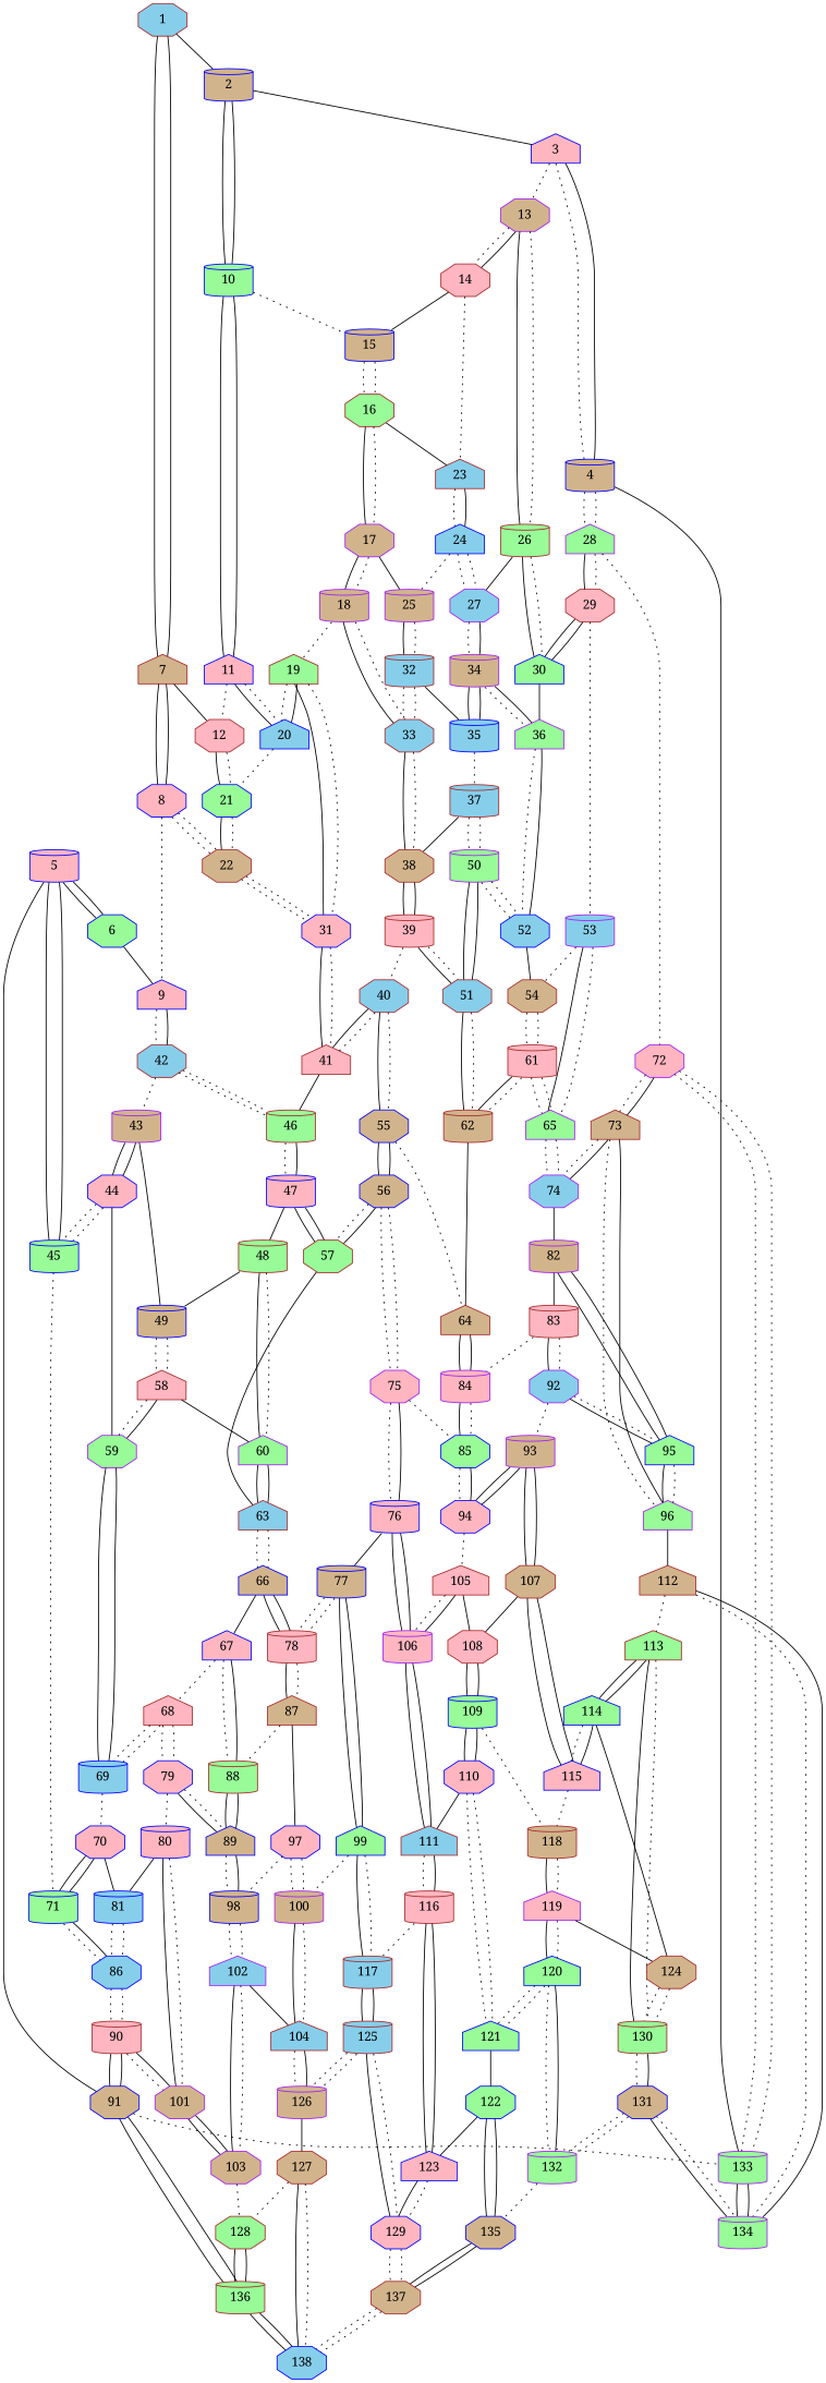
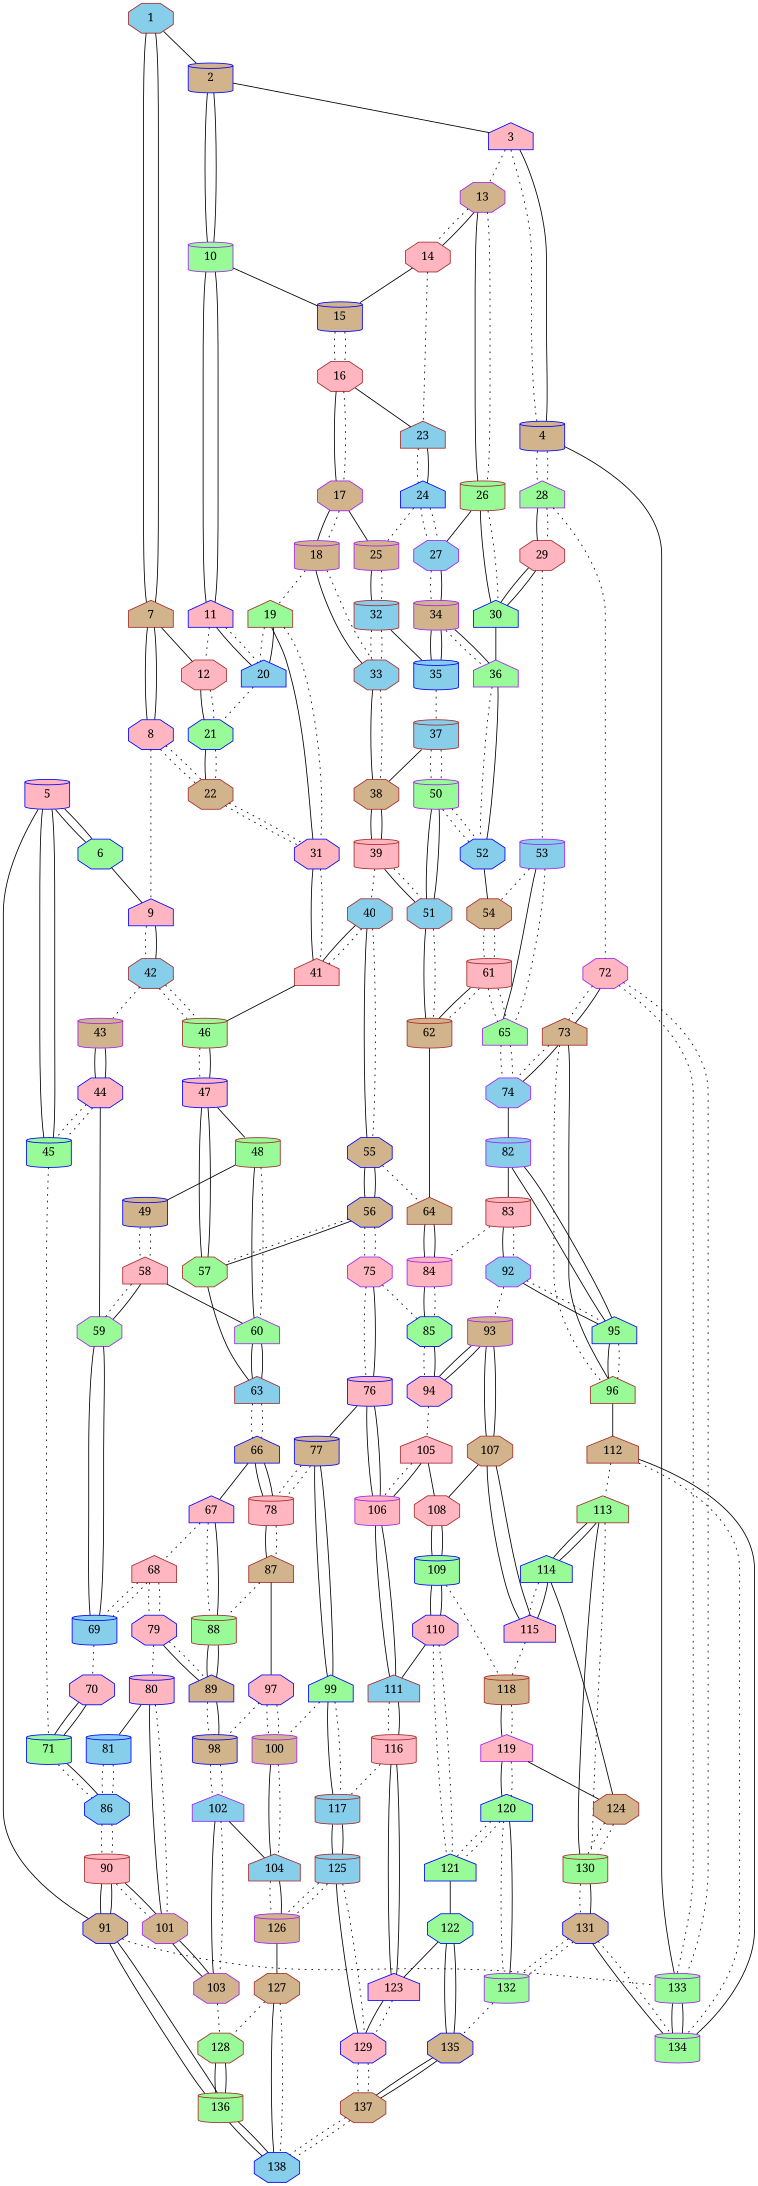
  graph {
    fontname="Noto Serif"
    node [color=blue fillcolor=tan fontname="Noto Serif" shape=octagon style=filled]
    edge [fontname="Noto Serif" style=solid]
    1 [color=brown fillcolor=skyblue]
    2 [shape=cylinder]
    7 [color=brown shape=house]
    3 [fillcolor=lightpink shape=house]
-   10 [fillcolor=palegreen shape=cylinder]
+   10 [color=purple fillcolor=palegreen shape=cylinder]
    8 [fillcolor=lightpink]
    12 [color=brown fillcolor=lightpink]
    4 [shape=cylinder]
    13 [color=purple]
    11 [fillcolor=lightpink shape=house]
    15 [shape=cylinder]
    28 [color=purple fillcolor=palegreen shape=house]
    133 [color=purple fillcolor=palegreen shape=cylinder]
    14 [color=brown fillcolor=lightpink]
    26 [color=brown fillcolor=palegreen shape=cylinder]
    5 [fillcolor=lightpink shape=cylinder]
    6 [fillcolor=palegreen]
    45 [fillcolor=palegreen shape=cylinder]
    91
    29 [color=brown fillcolor=lightpink]
    72 [color=purple fillcolor=lightpink]
    134 [color=purple fillcolor=palegreen shape=cylinder]
    9 [fillcolor=lightpink shape=house]
    71 [fillcolor=palegreen shape=cylinder]
    136 [color=brown fillcolor=palegreen shape=cylinder]
    42 [color=brown fillcolor=skyblue]
    22 [color=brown]
    21 [fillcolor=palegreen]
    31 [fillcolor=lightpink]
    46 [color=brown fillcolor=palegreen shape=cylinder]
    43 [color=purple shape=cylinder]
    20 [fillcolor=skyblue shape=house]
-   16 [color=brown fillcolor=palegreen]
+   16 [color=brown fillcolor=lightpink]
    23 [color=brown fillcolor=skyblue shape=house]
    27 [color=purple fillcolor=skyblue]
    30 [fillcolor=palegreen shape=house]
    24 [fillcolor=skyblue shape=house]
    17 [color=purple]
    18 [color=purple shape=cylinder]
    25 [color=purple shape=cylinder]
    19 [color=brown fillcolor=palegreen shape=house]
    33 [color=brown fillcolor=skyblue]
    32 [color=brown fillcolor=skyblue shape=cylinder]
    38 [color=brown]
    41 [color=brown fillcolor=lightpink shape=house]
    34 [color=purple shape=cylinder]
    35 [fillcolor=skyblue shape=cylinder]
    36 [color=purple fillcolor=palegreen shape=house]
    53 [color=purple fillcolor=skyblue shape=cylinder]
    73 [color=brown shape=house]
    54 [color=brown]
    65 [color=purple fillcolor=palegreen shape=house]
    52 [fillcolor=skyblue]
    37 [color=brown fillcolor=skyblue shape=cylinder]
    39 [color=brown fillcolor=lightpink shape=cylinder]
    50 [color=purple fillcolor=palegreen shape=cylinder]
    51 [color=brown fillcolor=skyblue]
    40 [color=brown fillcolor=skyblue]
    55
    62 [color=brown shape=cylinder]
    56
    64 [color=brown shape=house]
    47 [fillcolor=lightpink shape=cylinder]
    44 [fillcolor=lightpink]
    49 [shape=cylinder]
    59 [color=purple fillcolor=palegreen]
    58 [color=brown fillcolor=lightpink shape=house]
    69 [fillcolor=skyblue shape=cylinder]
    86 [fillcolor=skyblue]
    48 [color=brown fillcolor=palegreen shape=cylinder]
    57 [color=brown fillcolor=palegreen]
    60 [color=purple fillcolor=palegreen shape=house]
    63 [color=brown fillcolor=skyblue shape=house]
    61 [color=brown fillcolor=lightpink shape=cylinder]
    74 [color=purple fillcolor=skyblue]
    75 [color=purple fillcolor=lightpink]
    84 [color=purple fillcolor=lightpink shape=cylinder]
    76 [fillcolor=lightpink shape=cylinder]
    85 [fillcolor=palegreen]
    66 [shape=house]
    70 [fillcolor=lightpink]
    67 [fillcolor=lightpink shape=house]
    78 [color=brown fillcolor=lightpink shape=cylinder]
-   82 [color=purple shape=cylinder]
+   82 [color=purple fillcolor=skyblue shape=cylinder]
    68 [color=brown fillcolor=lightpink shape=house]
    88 [color=brown fillcolor=palegreen shape=cylinder]
    87 [color=brown shape=house]
    79 [fillcolor=lightpink]
    89 [shape=house]
    80 [fillcolor=lightpink shape=cylinder]
    81 [fillcolor=skyblue shape=cylinder]
    90 [color=brown fillcolor=lightpink shape=cylinder]
-   96 [color=purple fillcolor=palegreen shape=house]
+   96 [color=brown fillcolor=palegreen shape=house]
    112 [color=brown shape=house]
    83 [color=brown fillcolor=lightpink shape=cylinder]
    95 [fillcolor=palegreen shape=house]
    77 [shape=cylinder]
    106 [color=purple fillcolor=lightpink shape=cylinder]
    94 [fillcolor=lightpink]
    99 [fillcolor=palegreen shape=house]
    111 [color=brown fillcolor=skyblue shape=house]
    100 [color=purple shape=cylinder]
    117 [color=brown fillcolor=skyblue shape=cylinder]
    97 [fillcolor=lightpink]
    101 [color=purple]
    98 [shape=cylinder]
    103 [color=purple]
    92 [color=purple fillcolor=skyblue]
    93 [color=purple shape=cylinder]
    105 [color=brown fillcolor=lightpink shape=house]
    102 [color=purple fillcolor=skyblue shape=house]
    138 [fillcolor=skyblue]
    107 [color=brown]
    108 [color=brown fillcolor=lightpink]
    115 [fillcolor=lightpink shape=house]
    113 [color=brown fillcolor=palegreen shape=house]
    104 [color=brown fillcolor=skyblue shape=house]
    125 [color=brown fillcolor=skyblue shape=cylinder]
    126 [color=purple shape=cylinder]
    128 [color=brown fillcolor=palegreen]
    127 [color=brown]
    109 [fillcolor=palegreen shape=cylinder]
    116 [color=brown fillcolor=lightpink shape=cylinder]
    118 [color=brown shape=cylinder]
    110 [fillcolor=lightpink]
    121 [fillcolor=palegreen shape=house]
    119 [color=purple fillcolor=lightpink shape=house]
    122 [fillcolor=palegreen]
    123 [fillcolor=lightpink shape=house]
    114 [fillcolor=palegreen shape=house]
    130 [color=brown fillcolor=palegreen shape=cylinder]
    124 [color=brown]
    131
    129 [fillcolor=lightpink]
    120 [fillcolor=palegreen shape=house]
    132 [color=purple fillcolor=palegreen shape=cylinder]
    135
    137 [color=brown]
    1 -- 2
    1 -- 7
    1 -- 7
    2 -- 3
    2 -- 10
    2 -- 10
    7 -- 8
    7 -- 8
    7 -- 12
    3 -- 4 [style=dotted]
    3 -- 4
    3 -- 13 [style=dotted]
    10 -- 11
    10 -- 11
-   10 -- 15 [style=dotted]
+   10 -- 15
    8 -- 9 [style=dotted]
    8 -- 22 [style=dotted]
    8 -- 22 [style=dotted]
    12 -- 21
    12 -- 21 [style=dotted]
    4 -- 28 [style=dotted]
    4 -- 28 [style=dotted]
    4 -- 133
    13 -- 14 [style=dotted]
    13 -- 14
    13 -- 26
    13 -- 26 [style=dotted]
    11 -- 12 [style=dotted]
    11 -- 20
    11 -- 20 [style=dotted]
    15 -- 16 [style=dotted]
    15 -- 16 [style=dotted]
    28 -- 29
    28 -- 29 [style=dotted]
    28 -- 72 [style=dotted]
    133 -- 134
    133 -- 134
    14 -- 15
    14 -- 23 [style=dotted]
    26 -- 27
    26 -- 30
    26 -- 30 [style=dotted]
    5 -- 6
    5 -- 6
    5 -- 45
    5 -- 45
    5 -- 91
    6 -- 9
    45 -- 71 [style=dotted]
    91 -- 133 [style=dotted]
    91 -- 136
    91 -- 136
    29 -- 30
    29 -- 30
    29 -- 53 [style=dotted]
    72 -- 133 [style=dotted]
    72 -- 133 [style=dotted]
    72 -- 73 [style=dotted]
    72 -- 73
    9 -- 42 [style=dotted]
    9 -- 42
    71 -- 86 [style=dotted]
    71 -- 86
    136 -- 138
    136 -- 138
    42 -- 46 [style=dotted]
    42 -- 46 [style=dotted]
    42 -- 43 [style=dotted]
    22 -- 31 [style=dotted]
    22 -- 31 [style=dotted]
    21 -- 22
    21 -- 22 [style=dotted]
    31 -- 41
    31 -- 41 [style=dotted]
    46 -- 47 [style=dotted]
    46 -- 47
    43 -- 44
    43 -- 44
-   43 -- 49
    20 -- 21 [style=dotted]
    16 -- 23
    16 -- 17
    16 -- 17 [style=dotted]
    23 -- 24 [style=dotted]
    23 -- 24
    27 -- 34 [style=dotted]
    27 -- 34
    30 -- 36
    24 -- 27 [style=dotted]
    24 -- 27 [style=dotted]
    24 -- 25 [style=dotted]
    17 -- 18
    17 -- 18 [style=dotted]
    17 -- 25
    18 -- 19 [style=dotted]
    18 -- 33
    18 -- 33 [style=dotted]
    25 -- 32
    25 -- 32 [style=dotted]
    19 -- 31
    19 -- 31 [style=dotted]
    19 -- 20 [style=dotted]
    19 -- 20
    33 -- 38
    33 -- 38 [style=dotted]
    32 -- 33 [style=dotted]
    32 -- 33 [style=dotted]
    32 -- 35
    38 -- 39
    38 -- 39
    41 -- 46
    34 -- 35
    34 -- 35
    34 -- 36 [style=dotted]
    34 -- 36
    35 -- 37 [style=dotted]
    36 -- 52 [style=dotted]
    36 -- 52
    53 -- 54 [style=dotted]
    53 -- 65
    53 -- 65 [style=dotted]
    73 -- 74 [style=dotted]
    73 -- 74
    73 -- 96 [style=dotted]
    73 -- 96
    54 -- 61 [style=dotted]
    54 -- 61 [style=dotted]
    65 -- 74 [style=dotted]
    65 -- 74 [style=dotted]
    52 -- 54
    37 -- 38
    37 -- 50 [style=dotted]
    37 -- 50 [style=dotted]
    39 -- 51
    39 -- 51 [style=dotted]
    39 -- 40 [style=dotted]
    50 -- 52 [style=dotted]
    50 -- 52 [style=dotted]
    50 -- 51
    50 -- 51
    51 -- 62
    51 -- 62 [style=dotted]
    40 -- 41
    40 -- 41 [style=dotted]
    40 -- 55
    40 -- 55 [style=dotted]
    55 -- 56
    55 -- 56
    55 -- 64 [style=dotted]
    62 -- 64
    56 -- 57 [style=dotted]
    56 -- 57
    56 -- 75 [style=dotted]
    56 -- 75 [style=dotted]
    64 -- 84
    64 -- 84
    47 -- 48
    47 -- 57
    47 -- 57
    44 -- 45 [style=dotted]
    44 -- 45 [style=dotted]
    44 -- 59
    49 -- 58 [style=dotted]
    49 -- 58 [style=dotted]
    59 -- 69
    59 -- 69
    58 -- 59 [style=dotted]
    58 -- 59
    58 -- 60
    69 -- 70 [style=dotted]
    86 -- 90 [style=dotted]
    86 -- 90 [style=dotted]
    48 -- 49
    48 -- 60
    48 -- 60 [style=dotted]
    57 -- 63
    60 -- 63
    60 -- 63
    63 -- 66 [style=dotted]
    63 -- 66 [style=dotted]
    61 -- 65 [style=dotted]
    61 -- 65 [style=dotted]
    61 -- 62
    61 -- 62 [style=dotted]
    74 -- 82
    75 -- 76 [style=dotted]
    75 -- 76
    75 -- 85 [style=dotted]
    84 -- 85
    84 -- 85 [style=dotted]
    76 -- 77
    76 -- 106
    76 -- 106
    85 -- 94 [style=dotted]
    85 -- 94
    66 -- 67
    66 -- 78
    66 -- 78
    70 -- 71
    70 -- 71
-   70 -- 81
    67 -- 68 [style=dotted]
    67 -- 88 [style=dotted]
    67 -- 88
    78 -- 87
    78 -- 87 [style=dotted]
    82 -- 83
    82 -- 95
    82 -- 95
    68 -- 69 [style=dotted]
    68 -- 69 [style=dotted]
    68 -- 79 [style=dotted]
    68 -- 79 [style=dotted]
    88 -- 89
    88 -- 89
    87 -- 88 [style=dotted]
    87 -- 97
    79 -- 89
    79 -- 89 [style=dotted]
    79 -- 80 [style=dotted]
    89 -- 98 [style=dotted]
    89 -- 98
    80 -- 81
    80 -- 101
    80 -- 101 [style=dotted]
    81 -- 86 [style=dotted]
    81 -- 86 [style=dotted]
    90 -- 91
    90 -- 91
    90 -- 101 [style=dotted]
    90 -- 101
    96 -- 112
    112 -- 134 [style=dotted]
    112 -- 134
    112 -- 113 [style=dotted]
    83 -- 84 [style=dotted]
    83 -- 92
    83 -- 92 [style=dotted]
    95 -- 96
    95 -- 96 [style=dotted]
    77 -- 78 [style=dotted]
    77 -- 78 [style=dotted]
    77 -- 99
    77 -- 99
    106 -- 111
    106 -- 111
    94 -- 105 [style=dotted]
    99 -- 100 [style=dotted]
    99 -- 117
    99 -- 117 [style=dotted]
    111 -- 116 [style=dotted]
    111 -- 116
    100 -- 104
    100 -- 104 [style=dotted]
    117 -- 125
    117 -- 125
    97 -- 100 [style=dotted]
    97 -- 100 [style=dotted]
    97 -- 98 [style=dotted]
    101 -- 103
    101 -- 103
    98 -- 102 [style=dotted]
    98 -- 102 [style=dotted]
    103 -- 128 [style=dotted]
    92 -- 95
    92 -- 95 [style=dotted]
    92 -- 93 [style=dotted]
    93 -- 94
    93 -- 94
    93 -- 107
    93 -- 107
    105 -- 106 [style=dotted]
    105 -- 106
    105 -- 108
    102 -- 103
    102 -- 103 [style=dotted]
    102 -- 104
    107 -- 108
    107 -- 115
    107 -- 115
    108 -- 109
    108 -- 109
    115 -- 118 [style=dotted]
    113 -- 114
    113 -- 114
    113 -- 130
    113 -- 130 [style=dotted]
    104 -- 126 [style=dotted]
    104 -- 126
    125 -- 126 [style=dotted]
    125 -- 126 [style=dotted]
    125 -- 129
    125 -- 129 [style=dotted]
    126 -- 127
    128 -- 136
    128 -- 136
    127 -- 138
    127 -- 138 [style=dotted]
    127 -- 128 [style=dotted]
    109 -- 118 [style=dotted]
    109 -- 110
    109 -- 110
    116 -- 117 [style=dotted]
    116 -- 123
    116 -- 123
    118 -- 119
    118 -- 119 [style=dotted]
    110 -- 111
    110 -- 121 [style=dotted]
    110 -- 121 [style=dotted]
    121 -- 122
    119 -- 124
    119 -- 120
    119 -- 120 [style=dotted]
    122 -- 123
    122 -- 135
    122 -- 135
    123 -- 129
    123 -- 129 [style=dotted]
    114 -- 115 [style=dotted]
    114 -- 115
    114 -- 124
    130 -- 131 [style=dotted]
    130 -- 131
    124 -- 130 [style=dotted]
    124 -- 130 [style=dotted]
    131 -- 134
    131 -- 134 [style=dotted]
    131 -- 132 [style=dotted]
    131 -- 132 [style=dotted]
    129 -- 137 [style=dotted]
    129 -- 137 [style=dotted]
    120 -- 121 [style=dotted]
    120 -- 121 [style=dotted]
    120 -- 132 [style=dotted]
    120 -- 132
    132 -- 135 [style=dotted]
    135 -- 137
    135 -- 137
    137 -- 138 [style=dotted]
    137 -- 138 [style=dotted]
  }
